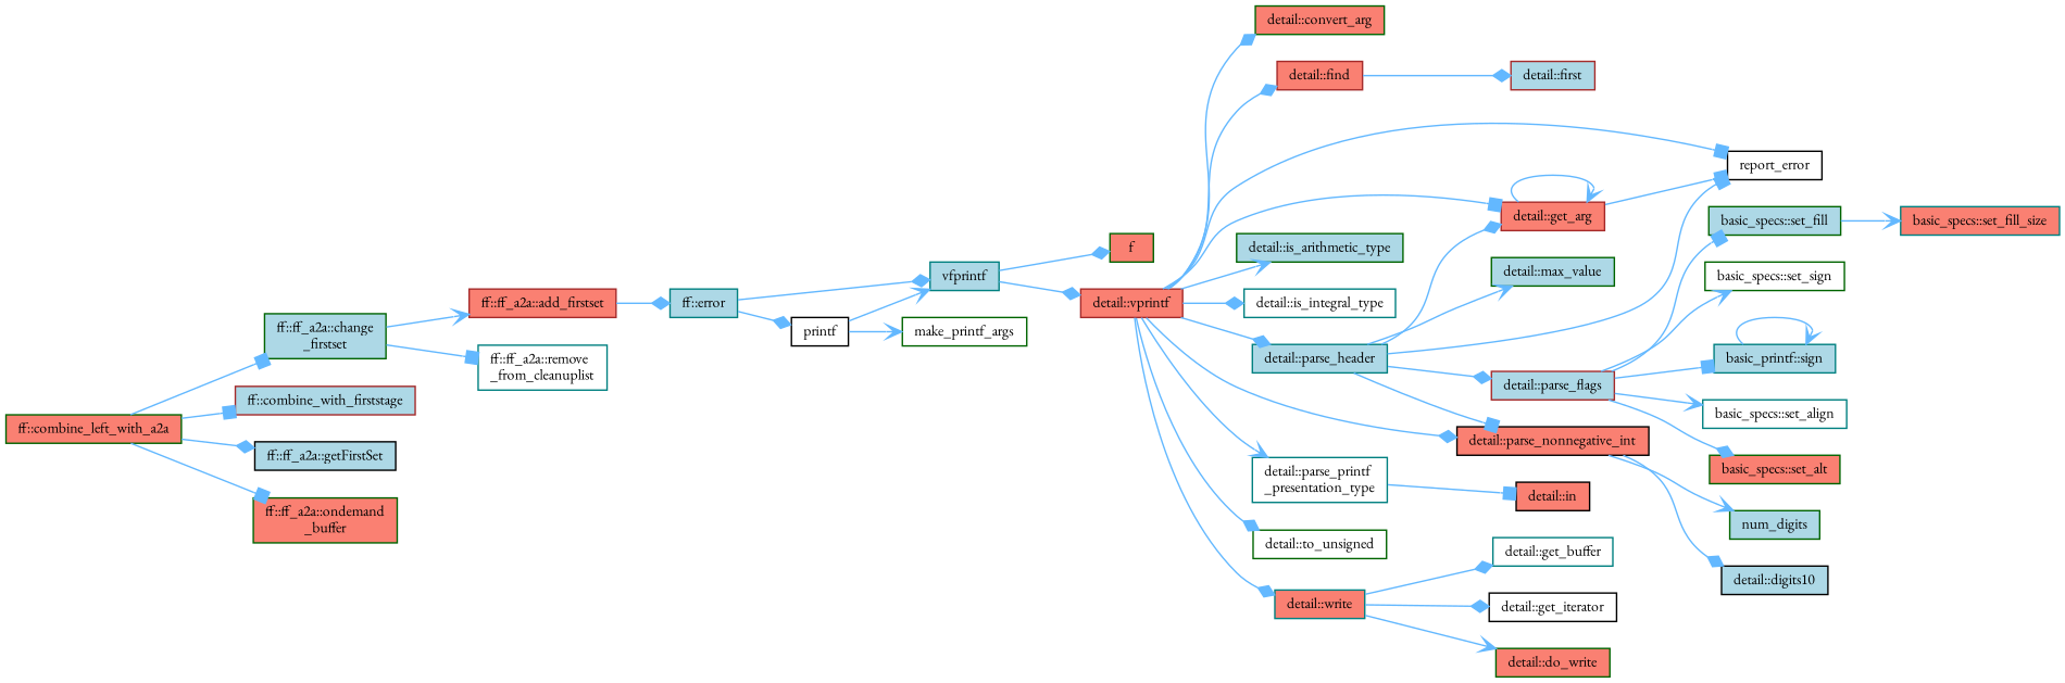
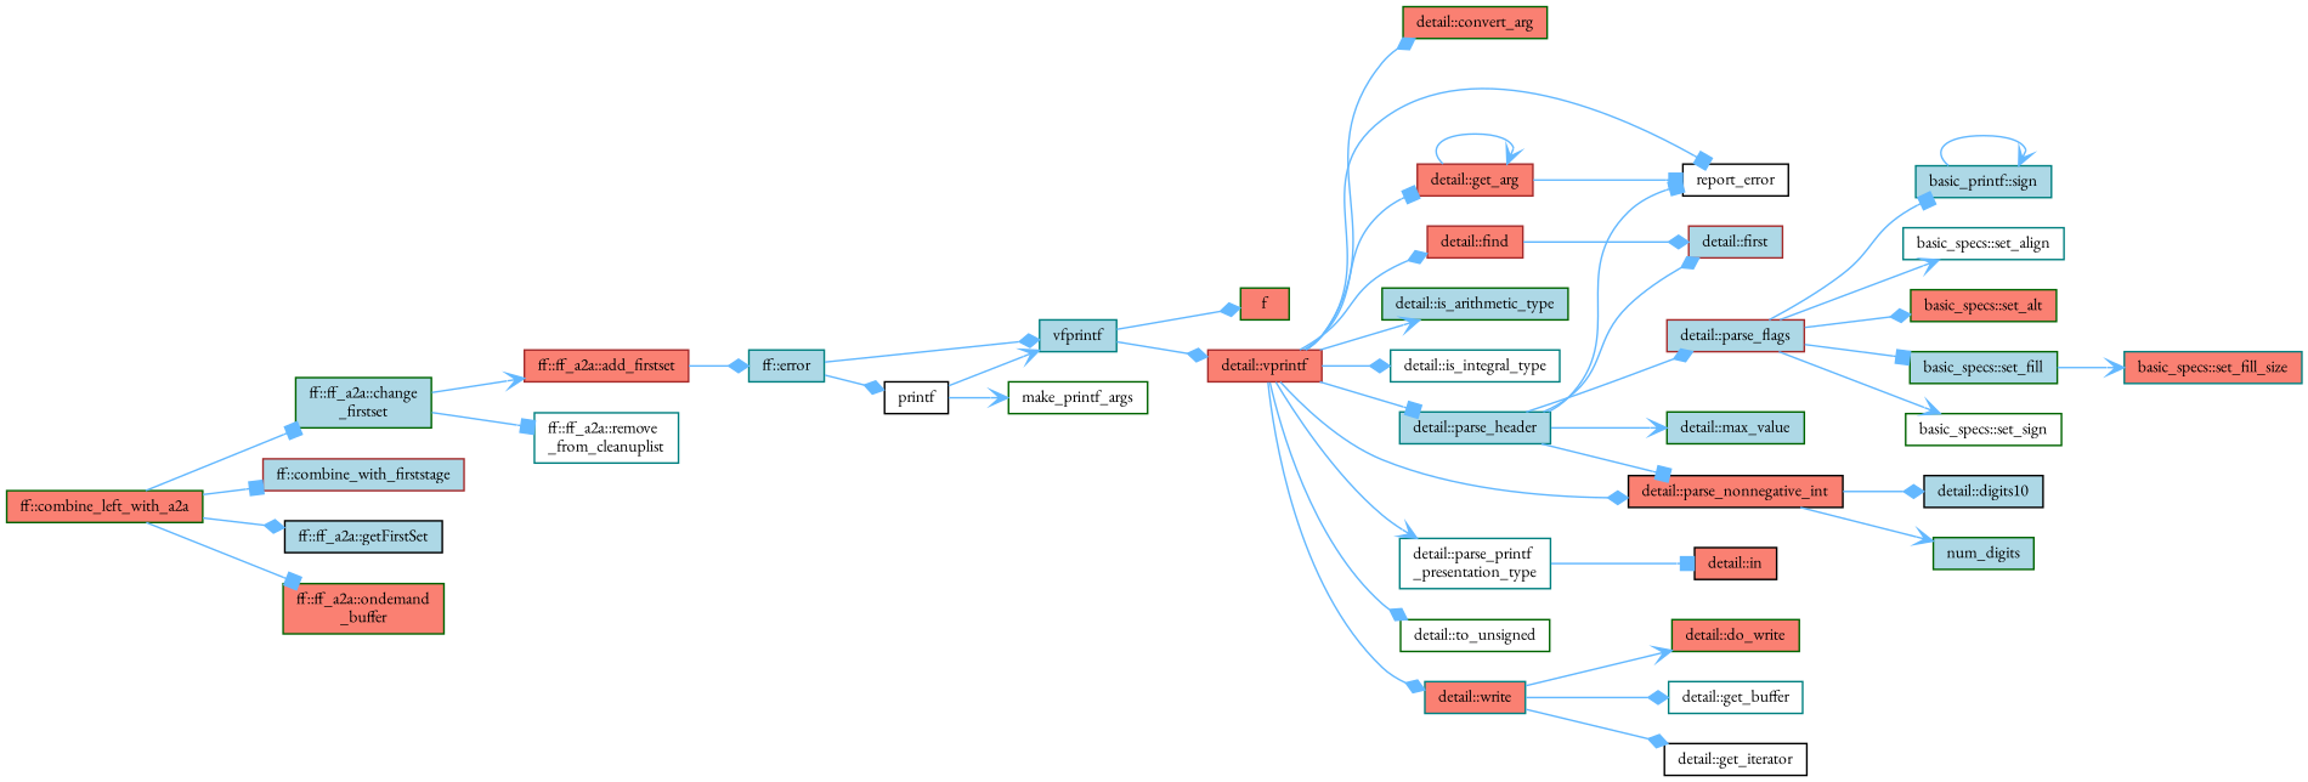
  digraph {
    fontname="EB Garamond"
    rankdir=LR
    node [color=darkgreen fillcolor=salmon fontname="EB Garamond" fontsize=10 shape=box style=filled]
    edge [arrowhead=diamond color=steelblue1 fontname="EB Garamond" fontsize=10 labelfontname=Helvetica labelfontsize=10 style=solid]
    n1 [fontcolor=black height=0.2 label="ff::combine_left_with_a2a" width=0.4]
    n2 [fillcolor=lightblue height=0.2 label="ff::ff_a2a::change\l_firstset" width=0.4]
    n3 [color=brown fillcolor=lightblue height=0.2 label="ff::combine_with_firststage" width=0.4]
    n4 [color=black fillcolor=lightblue height=0.2 label="ff::ff_a2a::getFirstSet" width=0.4]
    n5 [height=0.2 label="ff::ff_a2a::ondemand\l_buffer" width=0.4]
    n6 [color=brown height=0.2 label="ff::ff_a2a::add_firstset" width=0.4]
    n7 [color=teal fillcolor=white height=0.2 label="ff::ff_a2a::remove\l_from_cleanuplist" width=0.4]
    n8 [color=teal fillcolor=lightblue height=0.2 label="ff::error" width=0.4]
    n9 [color=black fillcolor=white height=0.2 label=printf width=0.4]
    n10 [color=teal fillcolor=lightblue height=0.2 label=vfprintf width=0.4]
    n11 [fillcolor=white height=0.2 label=make_printf_args width=0.4]
    n12 [height=0.2 label=f width=0.4]
    n13 [color=brown height=0.2 label="detail::vprintf" width=0.4]
    n14 [height=0.2 label="detail::convert_arg" width=0.4]
    n15 [color=brown height=0.2 label="detail::find" width=0.4]
    n16 [color=brown height=0.2 label="detail::get_arg" width=0.4]
    n17 [color=black fillcolor=white height=0.2 label=report_error width=0.4]
    n18 [fillcolor=lightblue height=0.2 label="detail::is_arithmetic_type" width=0.4]
    n19 [color=teal fillcolor=white height=0.2 label="detail::is_integral_type" width=0.4]
    n20 [color=teal fillcolor=lightblue height=0.2 label="detail::parse_header" width=0.4]
    n21 [color=black height=0.2 label="detail::parse_nonnegative_int" width=0.4]
    n22 [color=teal fillcolor=white height=0.2 label="detail::parse_printf\l_presentation_type" width=0.4]
    n23 [fillcolor=white height=0.2 label="detail::to_unsigned" width=0.4]
    n24 [color=teal height=0.2 label="detail::write" width=0.4]
    n25 [color=brown fillcolor=lightblue height=0.2 label="detail::first" width=0.4]
    n26 [fillcolor=lightblue height=0.2 label="detail::max_value" width=0.4]
    n27 [color=brown fillcolor=lightblue height=0.2 label="detail::parse_flags" width=0.4]
    n28 [color=black fillcolor=lightblue height=0.2 label="detail::digits10" width=0.4]
    n29 [fillcolor=lightblue height=0.2 label=num_digits width=0.4]
    n30 [color=black height=0.2 label="detail::in" width=0.4]
    n31 [height=0.2 label="detail::do_write" width=0.4]
    n32 [color=teal fillcolor=white height=0.2 label="detail::get_buffer" width=0.4]
    n33 [color=black fillcolor=white height=0.2 label="detail::get_iterator" width=0.4]
    n34 [color=teal fillcolor=white height=0.2 label="basic_specs::set_align" width=0.4]
    n35 [height=0.2 label="basic_specs::set_alt" width=0.4]
    n36 [fillcolor=lightblue height=0.2 label="basic_specs::set_fill" width=0.4]
    n37 [fillcolor=white height=0.2 label="basic_specs::set_sign" width=0.4]
    n38 [color=teal fillcolor=lightblue height=0.2 label="basic_printf::sign" width=0.4]
    n39 [color=teal height=0.2 label="basic_specs::set_fill_size" width=0.4]
    n1 -> n2 [arrowhead=box]
    n1 -> n3 [arrowhead=box]
    n1 -> n4
    n1 -> n5 [arrowhead=box]
    n2 -> n6 [arrowhead=vee]
    n2 -> n7 [arrowhead=box]
    n6 -> n8
    n8 -> n9
    n8 -> n10
    n9 -> n10 [arrowhead=vee]
    n9 -> n11 [arrowhead=vee]
    n10 -> n12
    n10 -> n13
    n13 -> n14
    n13 -> n15
    n13 -> n16 [arrowhead=box]
    n13 -> n17 [arrowhead=box]
    n13 -> n18 [arrowhead=vee]
    n13 -> n19
-   n13 -> n20
+   n13 -> n20 [arrowhead=box]
    n13 -> n21
    n13 -> n22 [arrowhead=vee]
    n13 -> n23
    n13 -> n24
    n15 -> n25
    n16 -> n16 [arrowhead=vee]
    n16 -> n17 [arrowhead=box]
-   n20 -> n16
+   n20 -> n25
    n20 -> n17 [arrowhead=box]
    n20 -> n21 [arrowhead=box]
    n20 -> n26 [arrowhead=vee]
    n20 -> n27
    n21 -> n28
    n21 -> n29 [arrowhead=vee]
    n22 -> n30 [arrowhead=box]
    n24 -> n31 [arrowhead=vee]
    n24 -> n32
    n24 -> n33
    n27 -> n34 [arrowhead=vee]
    n27 -> n35
    n27 -> n36 [arrowhead=box]
    n27 -> n37 [arrowhead=vee]
    n27 -> n38 [arrowhead=box]
    n36 -> n39 [arrowhead=vee]
    n38 -> n38 [arrowhead=vee]
  }
